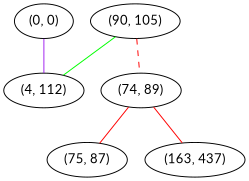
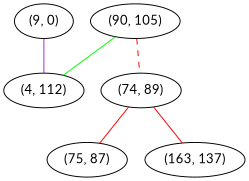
  graph {
    fontname=Lato
    node [fontname=Lato]
    edge [color=red fontname=Lato style=solid weight=1]
-   "(0, 0)"
+   "(0, 0)" [label="(9, 0)"]
    "(4, 112)"
    n3 [label="(90, 105)"]
    "(74, 89)"
    "(75, 87)"
-   "(163, 137)" [label="(163, 437)"]
+   "(163, 137)"
    "(0, 0)" -- "(4, 112)" [color=purple weight=4]
    n3 -- "(4, 112)" [color=green weight=2]
    n3 -- "(74, 89)" [style=dashed]
    "(74, 89)" -- "(75, 87)"
    "(74, 89)" -- "(163, 137)"
  }
